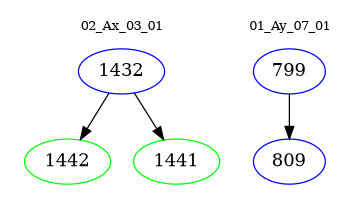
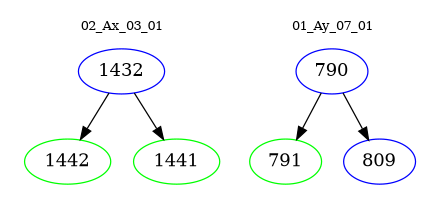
  digraph {
    node [color=blue]
    edge [color=black]
    n1 [label=1432]
    n2 [color=green label=1442]
    n3 [color=green label=1441]
-   n4 [label=799]
+   n4 [label=790]
+   n5 [color=green label=791]
    n6 [label=809]
    subgraph cluster_1 {
      color=white
      fontsize=10
      label="02_Ax_03_01"
      n1
      n2
      n3
    }
    subgraph cluster_2 {
      color=white
      fontsize=10
      label="01_Ay_07_01"
      n4
+     n5
      n6
    }
    n1 -> n2
    n1 -> n3
+   n4 -> n5
    n4 -> n6
  }
